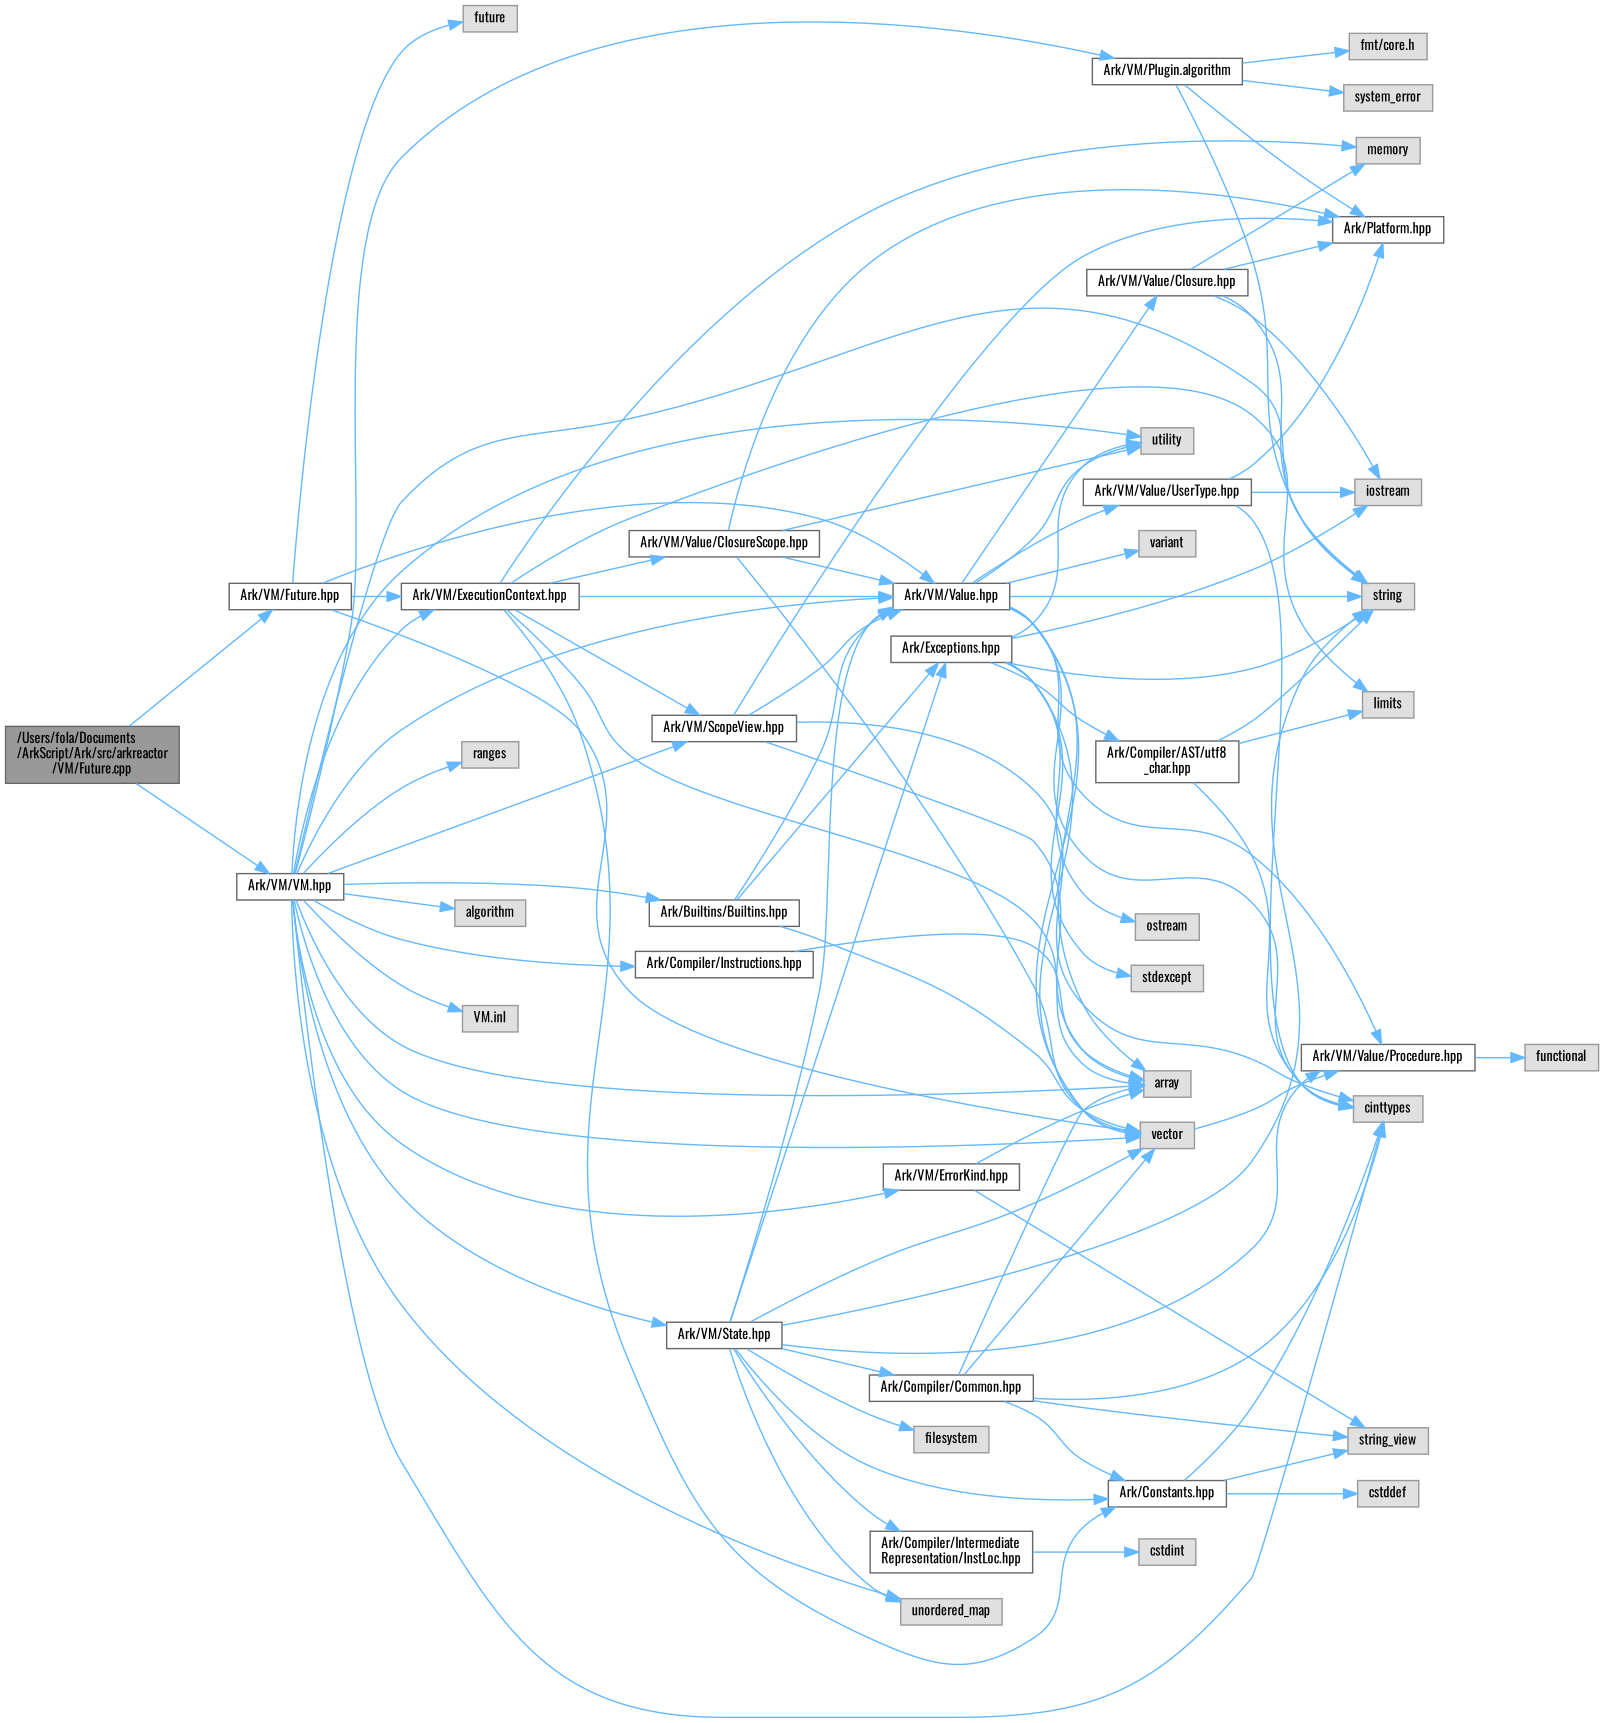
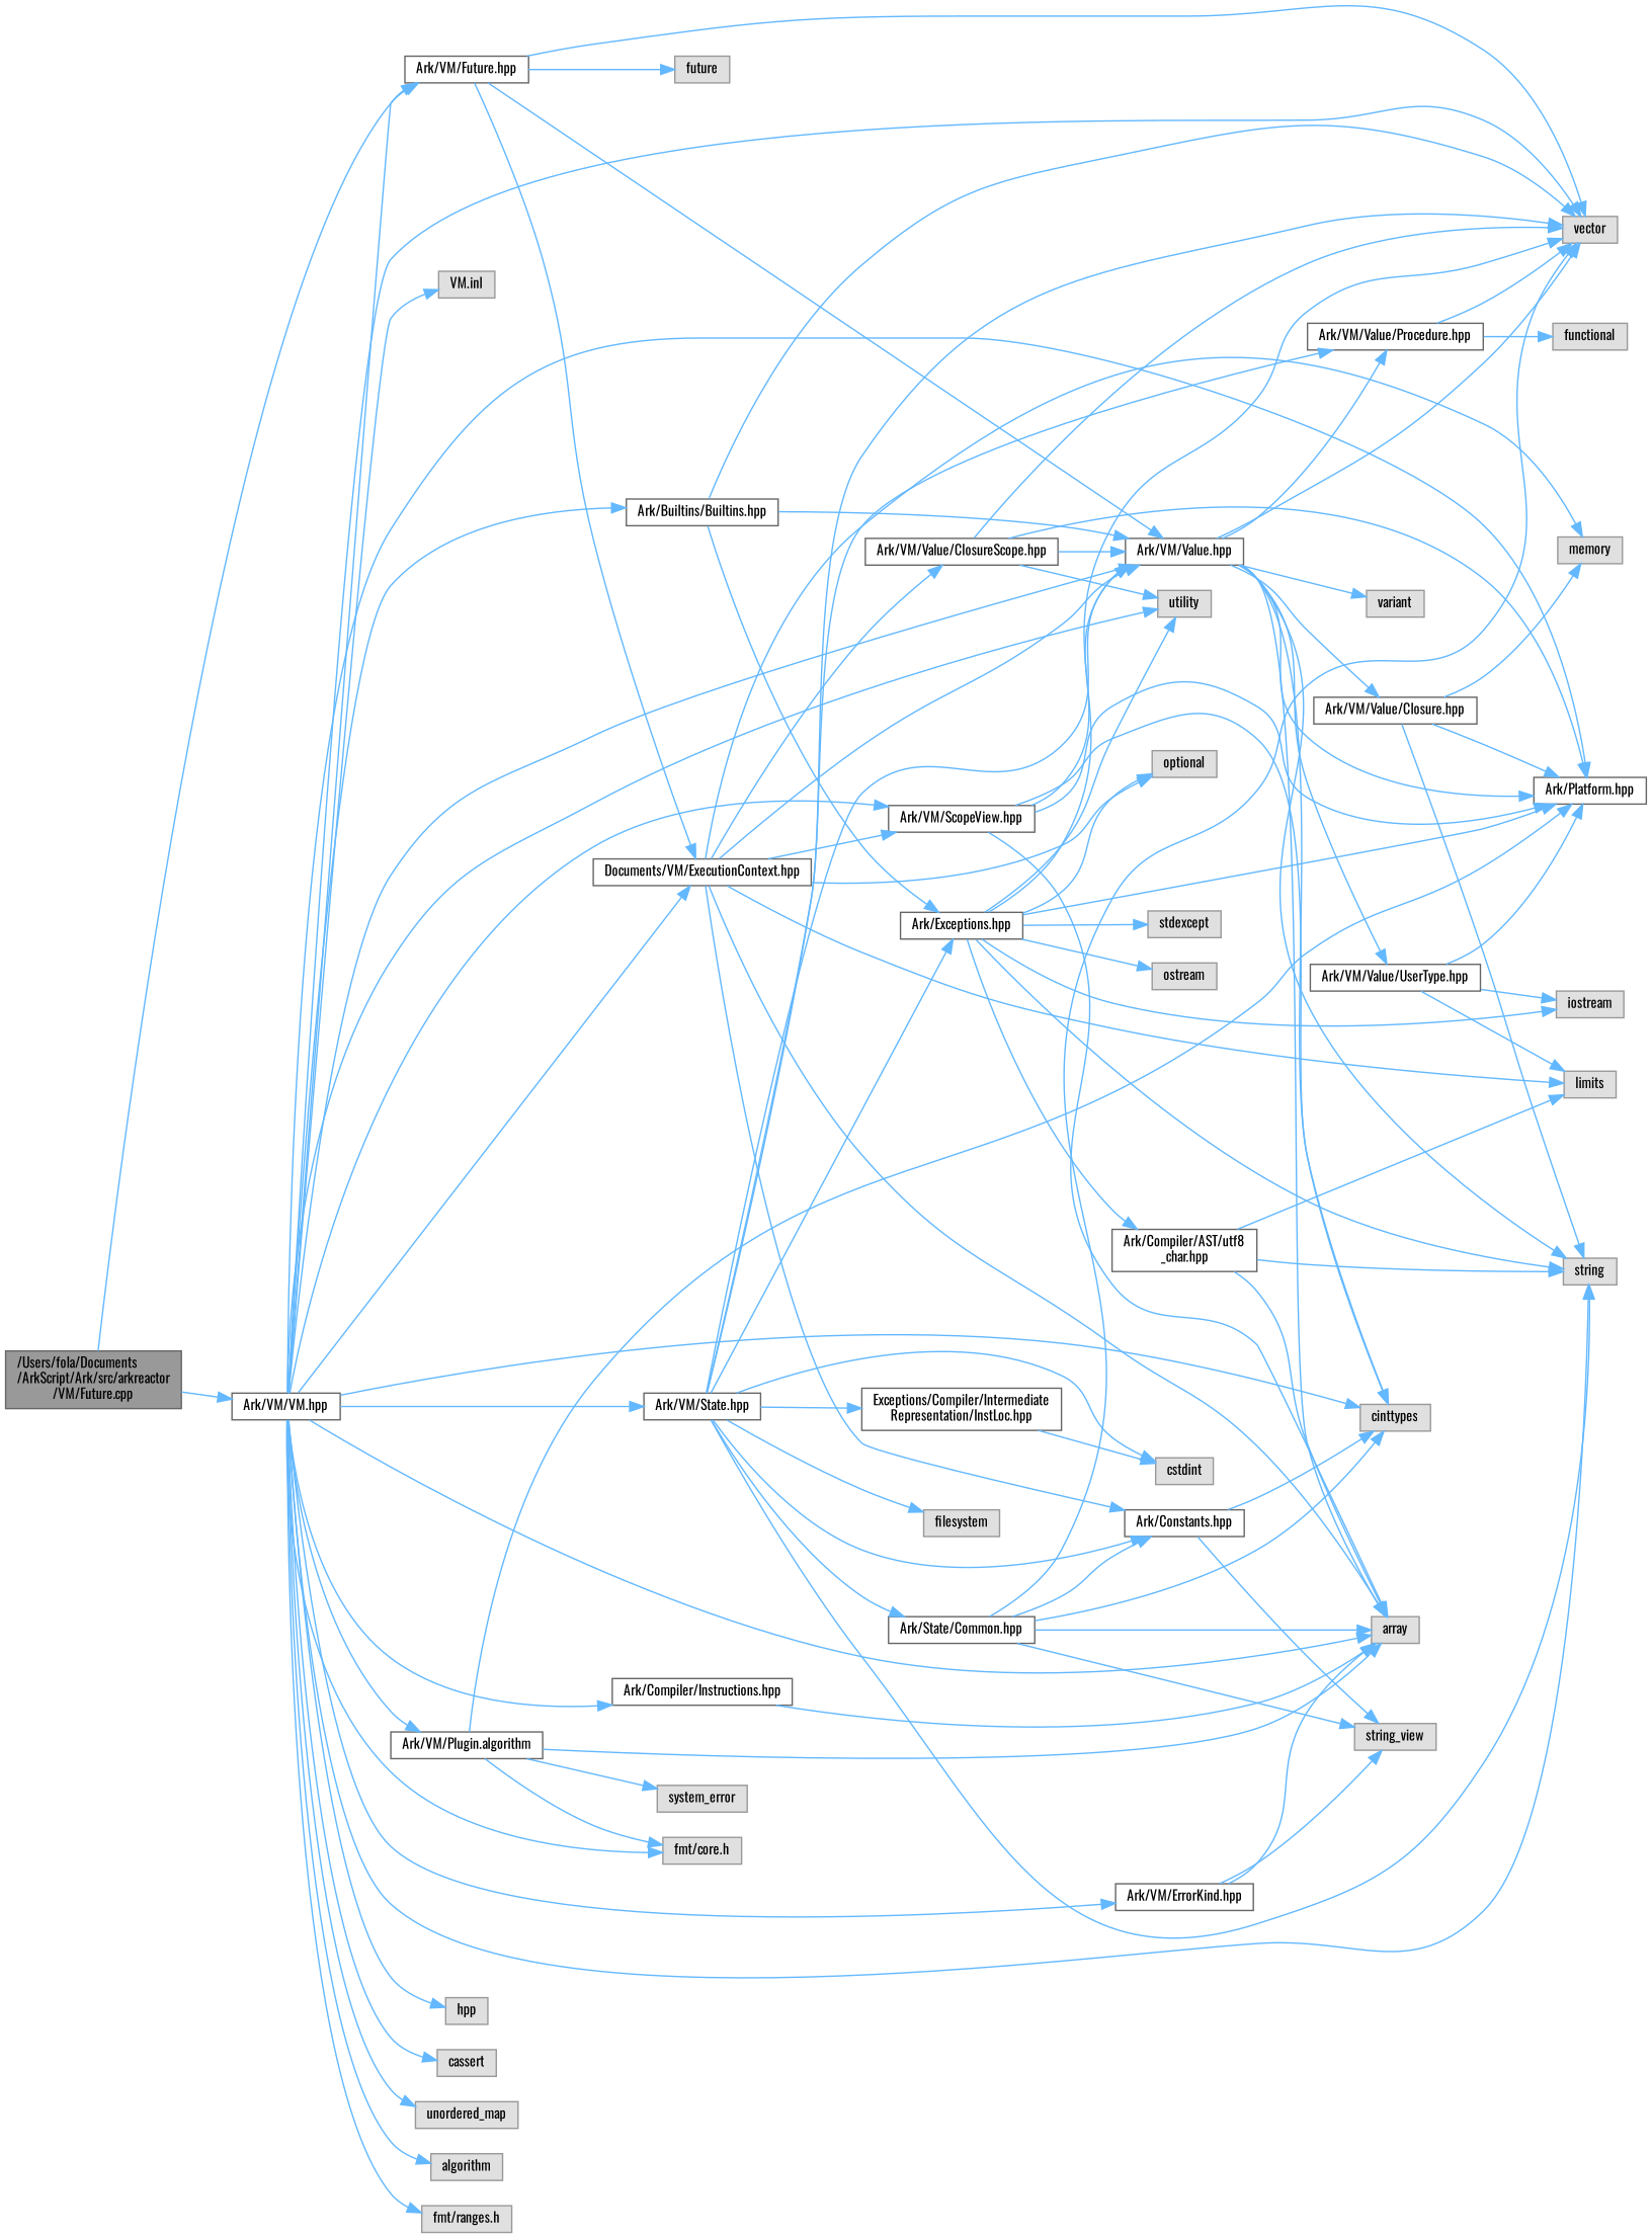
  digraph {
    fontname=Oswald
    rankdir=LR
    node [color=grey60 fillcolor="#E0E0E0" fontname=Oswald fontsize=10 shape=box style=filled]
    edge [color=steelblue1 fontname=Oswald fontsize=10 labelfontname=Helvetica labelfontsize=10 style=solid]
    n1 [color=gray40 fillcolor=grey60 fontcolor=black height=0.2 label="/Users/fola/Documents\l/ArkScript/Ark/src/arkreactor\l/VM/Future.cpp" width=0.4]
    n2 [color=grey40 fillcolor=white height=0.2 label="Ark/VM/Future.hpp" width=0.4]
    n3 [color=grey40 fillcolor=white height=0.2 label="Ark/VM/VM.hpp" width=0.4]
    n4 [height=0.2 label=future width=0.4]
    n5 [height=0.2 label=vector width=0.4]
    n6 [color=grey40 fillcolor=white height=0.2 label="Ark/VM/Value.hpp" width=0.4]
-   n7 [color=grey40 fillcolor=white height=0.2 label="Ark/VM/ExecutionContext.hpp" width=0.4]
+   n7 [color=grey40 fillcolor=white height=0.2 label="Documents/VM/ExecutionContext.hpp" width=0.4]
    n8 [height=0.2 label=string width=0.4]
    n9 [height=0.2 label=cinttypes width=0.4]
    n10 [height=0.2 label=array width=0.4]
    n11 [color=grey40 fillcolor=white height=0.2 label="Ark/Platform.hpp" width=0.4]
    n12 [color=grey40 fillcolor=white height=0.2 label="Ark/VM/ScopeView.hpp" width=0.4]
    n13 [height=0.2 label=utility width=0.4]
-   n14 [height=0.2 label=ranges width=0.4]
+   n14 [height=0.2 label=hpp width=0.4]
+   n15 [height=0.2 label=cassert width=0.4]
    n16 [height=0.2 label=unordered_map width=0.4]
    n17 [height=0.2 label=algorithm width=0.4]
    n18 [height=0.2 label="fmt/core.h" width=0.4]
+   n19 [height=0.2 label="fmt/ranges.h" width=0.4]
    n20 [color=grey40 fillcolor=white height=0.2 label="Ark/Compiler/Instructions.hpp" width=0.4]
    n21 [color=grey40 fillcolor=white height=0.2 label="Ark/VM/State.hpp" width=0.4]
    n22 [color=grey40 fillcolor=white height=0.2 label="Ark/VM/ErrorKind.hpp" width=0.4]
    n23 [color=grey40 fillcolor=white height=0.2 label="Ark/Builtins/Builtins.hpp" width=0.4]
    n24 [color=grey40 fillcolor=white height=0.2 label="Ark/VM/Plugin.algorithm" width=0.4]
    n25 [height=0.2 label="VM.inl" width=0.4]
    n26 [height=0.2 label=variant width=0.4]
    n27 [color=grey40 fillcolor=white height=0.2 label="Ark/VM/Value/Closure.hpp" width=0.4]
    n28 [color=grey40 fillcolor=white height=0.2 label="Ark/VM/Value/UserType.hpp" width=0.4]
    n29 [color=grey40 fillcolor=white height=0.2 label="Ark/VM/Value/Procedure.hpp" width=0.4]
    n30 [height=0.2 label=memory width=0.4]
    n31 [height=0.2 label=limits width=0.4]
+   n32 [height=0.2 label=optional width=0.4]
    n33 [color=grey40 fillcolor=white height=0.2 label="Ark/Constants.hpp" width=0.4]
    n34 [color=grey40 fillcolor=white height=0.2 label="Ark/VM/Value/ClosureScope.hpp" width=0.4]
    n35 [height=0.2 label=iostream width=0.4]
    n36 [height=0.2 label=functional width=0.4]
    n37 [height=0.2 label=string_view width=0.4]
-   n38 [height=0.2 label=cstddef width=0.4]
    n39 [height=0.2 label=filesystem width=0.4]
-   n40 [color=grey40 fillcolor=white height=0.2 label="Ark/Compiler/Common.hpp" width=0.4]
+   n40 [color=grey40 fillcolor=white height=0.2 label="Ark/State/Common.hpp" width=0.4]
    n41 [color=grey40 fillcolor=white height=0.2 label="Ark/Exceptions.hpp" width=0.4]
-   n42 [color=grey40 fillcolor=white height=0.2 label="Ark/Compiler/Intermediate\lRepresentation/InstLoc.hpp" width=0.4]
+   n42 [color=grey40 fillcolor=white height=0.2 label="Exceptions/Compiler/Intermediate\lRepresentation/InstLoc.hpp" width=0.4]
    n43 [height=0.2 label=system_error width=0.4]
    n44 [height=0.2 label=stdexcept width=0.4]
    n45 [height=0.2 label=ostream width=0.4]
    n46 [color=grey40 fillcolor=white height=0.2 label="Ark/Compiler/AST/utf8\l_char.hpp" width=0.4]
    n47 [height=0.2 label=cstdint width=0.4]
    n1 -> n2
    n1 -> n3
    n2 -> n4
    n2 -> n5
    n2 -> n6
    n2 -> n7
+   n3 -> n2
    n3 -> n5
    n3 -> n6
    n3 -> n7
    n3 -> n8
    n3 -> n9
    n3 -> n10
+   n3 -> n11
    n3 -> n12
    n3 -> n13
    n3 -> n14
+   n3 -> n15
    n3 -> n16
    n3 -> n17
+   n3 -> n18
+   n3 -> n19
    n3 -> n20
    n3 -> n21
    n3 -> n22
    n3 -> n23
    n3 -> n24
    n3 -> n25
    n6 -> n5
    n6 -> n8
    n6 -> n9
    n6 -> n10
-   n6 -> n13
+   n6 -> n11
    n6 -> n26
    n6 -> n27
    n6 -> n28
    n6 -> n29
    n7 -> n6
    n7 -> n10
    n7 -> n12
    n7 -> n30
    n7 -> n31
+   n7 -> n32
    n7 -> n33
    n7 -> n34
    n12 -> n6
    n12 -> n9
    n12 -> n10
    n12 -> n11
    n20 -> n10
    n21 -> n5
    n21 -> n6
    n21 -> n8
-   n21 -> n16
+   n21 -> n47
    n21 -> n29
    n21 -> n33
    n21 -> n39
    n21 -> n40
    n21 -> n41
    n21 -> n42
    n22 -> n10
    n22 -> n37
    n23 -> n5
    n23 -> n6
    n23 -> n41
-   n24 -> n8
+   n24 -> n10
    n24 -> n11
    n24 -> n18
    n24 -> n43
    n27 -> n8
    n27 -> n11
    n27 -> n30
-   n27 -> n35
-   n28 -> n9
+   n28 -> n31
    n28 -> n11
    n28 -> n35
-   n5 -> n29
+   n29 -> n5
    n29 -> n36
    n33 -> n9
    n33 -> n37
-   n33 -> n38
    n34 -> n5
    n34 -> n6
    n34 -> n11
    n34 -> n13
    n40 -> n5
    n40 -> n9
    n40 -> n10
    n40 -> n33
    n40 -> n37
    n41 -> n5
    n41 -> n8
+   n41 -> n11
    n41 -> n13
+   n41 -> n32
    n41 -> n35
    n41 -> n44
    n41 -> n45
    n41 -> n46
    n42 -> n47
    n46 -> n8
-   n46 -> n9
+   n46 -> n10
    n46 -> n31
  }
